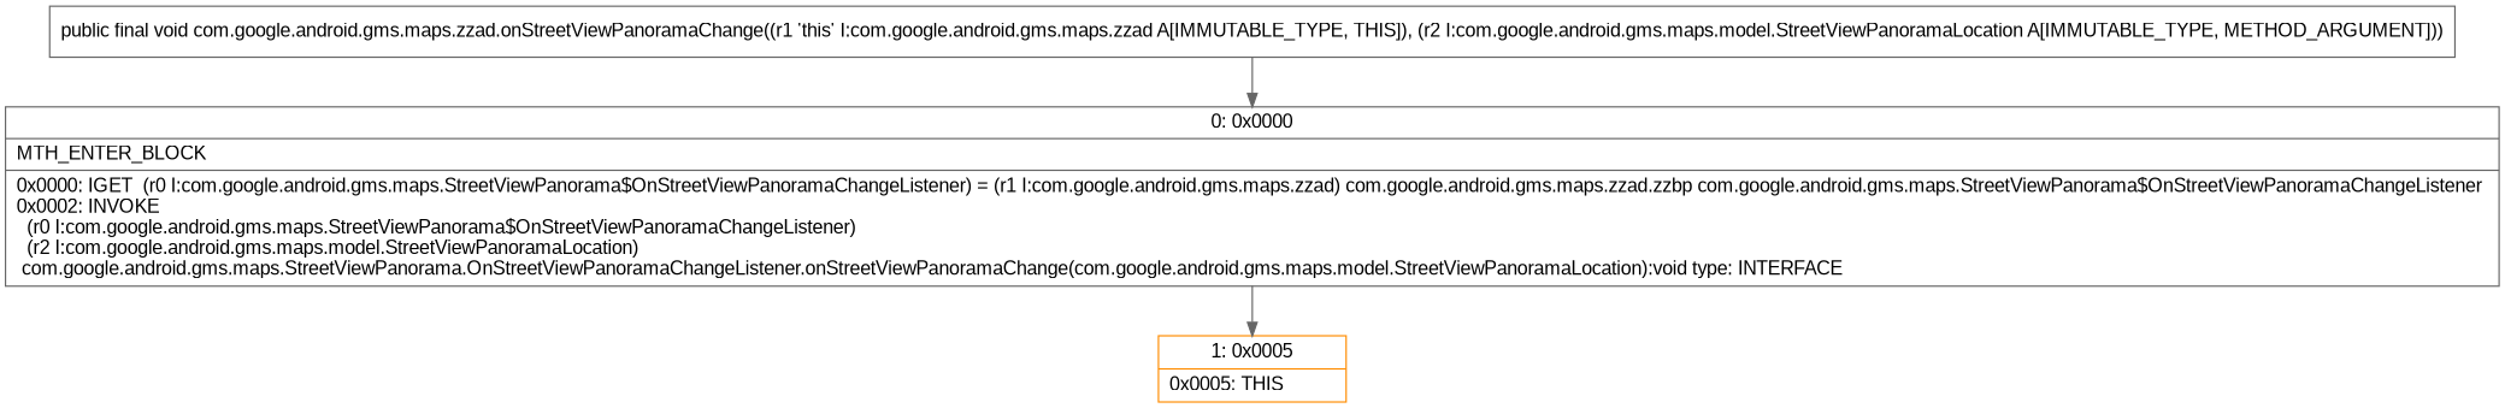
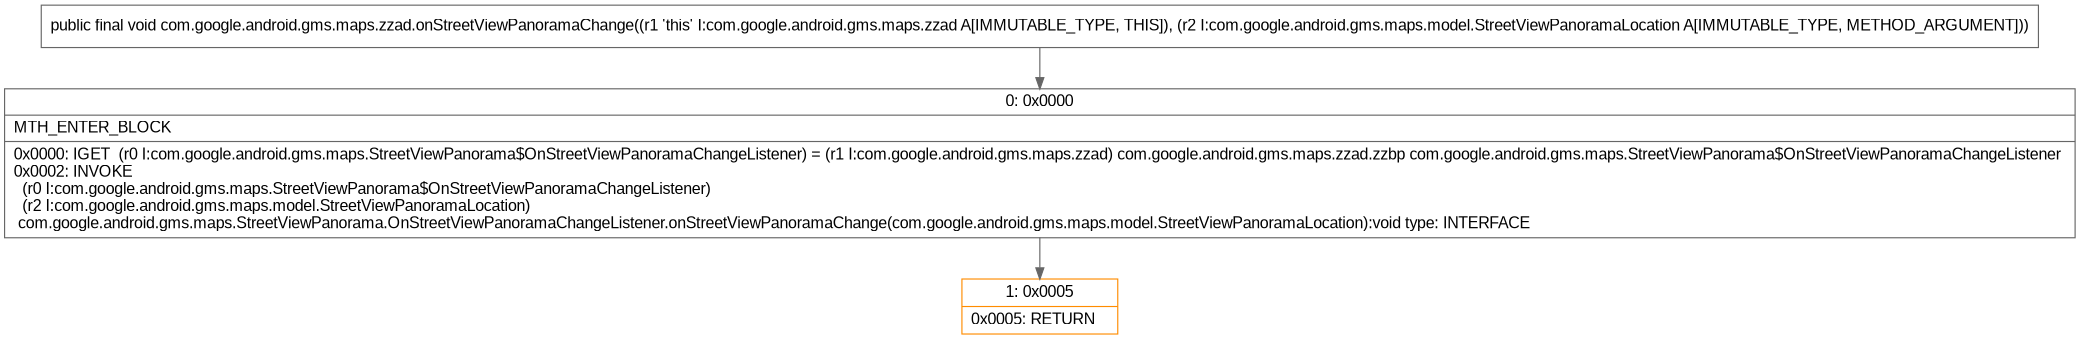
  digraph {
    fontname="Liberation Sans"
    node [shape=record color=gray40 fontname="Liberation Sans"]
    edge [color=gray40 fontname="Liberation Sans"]
    n1 [label="{0\:\ 0x0000|MTH_ENTER_BLOCK\l|0x0000: IGET  (r0 I:com.google.android.gms.maps.StreetViewPanorama$OnStreetViewPanoramaChangeListener) = (r1 I:com.google.android.gms.maps.zzad) com.google.android.gms.maps.zzad.zzbp com.google.android.gms.maps.StreetViewPanorama$OnStreetViewPanoramaChangeListener \l0x0002: INVOKE  \l  (r0 I:com.google.android.gms.maps.StreetViewPanorama$OnStreetViewPanoramaChangeListener)\l  (r2 I:com.google.android.gms.maps.model.StreetViewPanoramaLocation)\l com.google.android.gms.maps.StreetViewPanorama.OnStreetViewPanoramaChangeListener.onStreetViewPanoramaChange(com.google.android.gms.maps.model.StreetViewPanoramaLocation):void type: INTERFACE \l}"]
-   n2 [label="{1\:\ 0x0005|0x0005: THIS   \l}" color=darkorange]
+   n2 [label="{1\:\ 0x0005|0x0005: RETURN   \l}" color=darkorange]
    n3 [label="{public final void com.google.android.gms.maps.zzad.onStreetViewPanoramaChange((r1 'this' I:com.google.android.gms.maps.zzad A[IMMUTABLE_TYPE, THIS]), (r2 I:com.google.android.gms.maps.model.StreetViewPanoramaLocation A[IMMUTABLE_TYPE, METHOD_ARGUMENT])) }"]
    n1 -> n2
    n3 -> n1
  }
